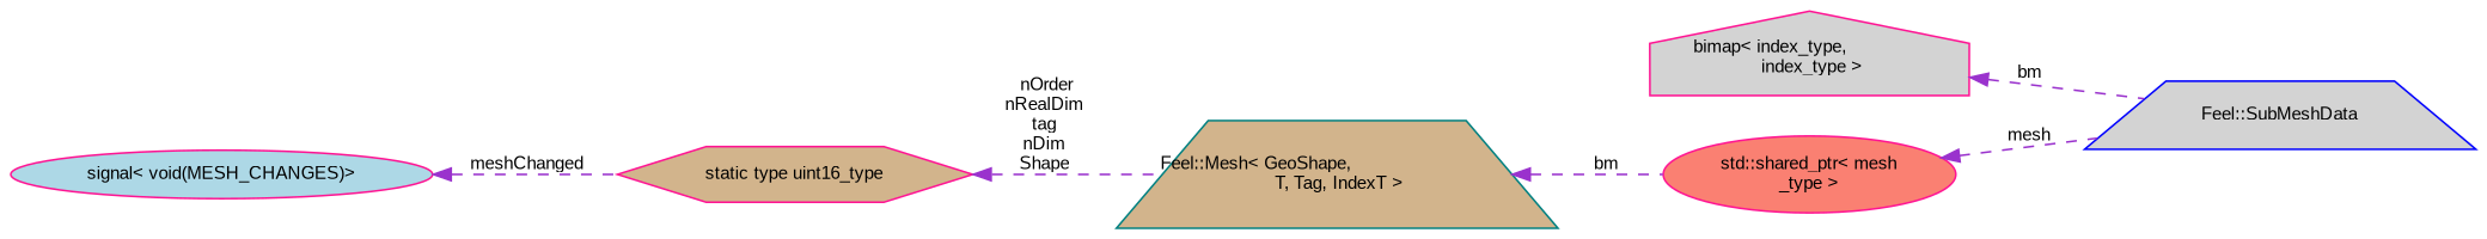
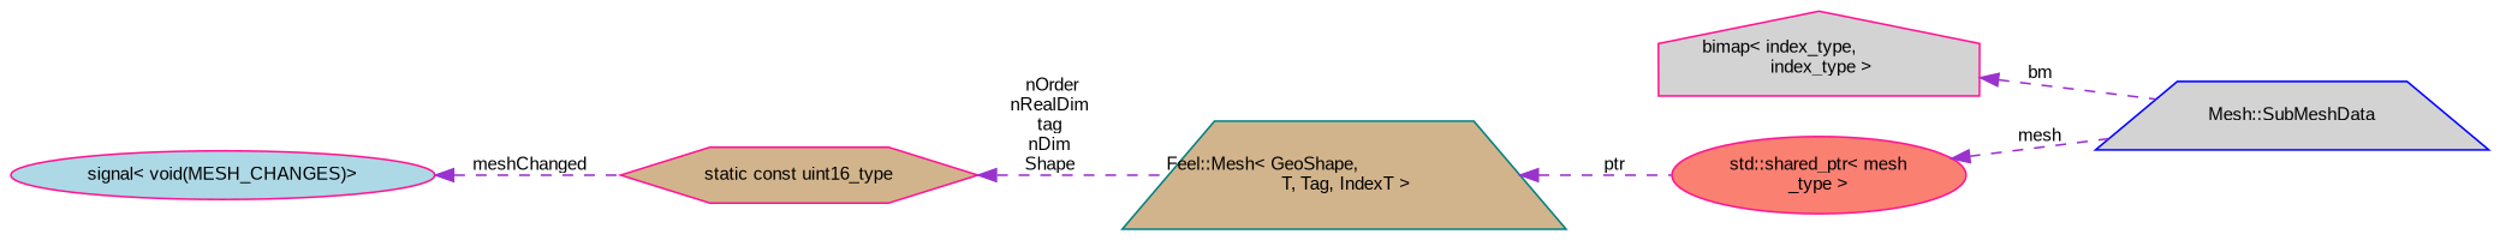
  digraph {
    fontname="Liberation Sans"
    rankdir=LR
    node [color=deeppink fillcolor=lightgrey fontname="Liberation Sans" fontsize=10 shape=trapezium style=filled]
    edge [color=darkorchid3 dir=back fontname="Liberation Sans" fontsize=10 labelfontname=Helvetica labelfontsize=10 style=dashed]
-   n1 [color=blue fontcolor=black height=0.2 label="Feel::SubMeshData" width=0.4]
+   n1 [color=blue fontcolor=black height=0.2 label="Mesh::SubMeshData" width=0.4]
    n2 [height=0.2 label="bimap\< index_type,\l index_type \>" shape=house width=0.4]
    n3 [fillcolor=salmon height=0.2 label="std::shared_ptr\< mesh\l_type \>" shape=ellipse width=0.4]
    n4 [color=teal fillcolor=tan height=0.2 label="Feel::Mesh\< GeoShape,\l T, Tag, IndexT \>" width=0.4]
-   n5 [fillcolor=tan height=0.2 label="static type uint16_type" shape=hexagon width=0.4]
+   n5 [fillcolor=tan height=0.2 label="static const uint16_type" shape=hexagon width=0.4]
    n6 [fillcolor=lightblue height=0.2 label="signal\< void(MESH_CHANGES)\>" shape=ellipse width=0.4]
    n2 -> n1 [label=" bm"]
    n3 -> n1 [label=" mesh"]
-   n4 -> n3 [label=" bm"]
+   n4 -> n3 [label=" ptr"]
    n5 -> n4 [label=" nOrder\nnRealDim\ntag\nnDim\nShape"]
    n6 -> n5 [label=" meshChanged"]
  }
